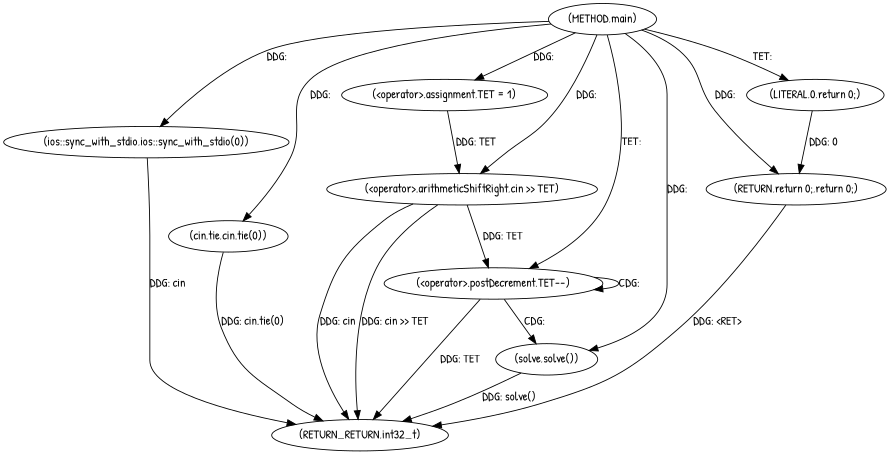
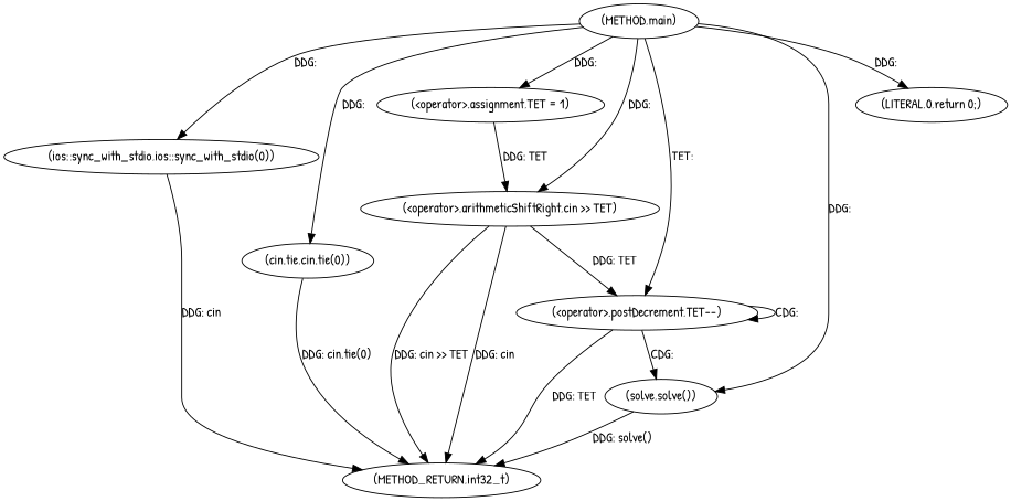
  digraph {
    fontname="Patrick Hand"
    node [fontname="Patrick Hand"]
    edge [fontname="Patrick Hand"]
    n1 [label="(METHOD,main)"]
    n2 [label="(ios::sync_with_stdio,ios::sync_with_stdio(0))"]
    n3 [label="(cin.tie,cin.tie(0))"]
    n4 [label="(<operator>.assignment,TET = 1)"]
    n5 [label="(<operator>.arithmeticShiftRight,cin >> TET)"]
-   n6 [label="(RETURN,return 0;,return 0;)"]
    n7 [label="(<operator>.postDecrement,TET--)"]
    n8 [label="(solve,solve())"]
    n9 [label="(LITERAL,0,return 0;)"]
-   n10 [label="(RETURN_RETURN,int32_t)"]
+   n10 [label="(METHOD_RETURN,int32_t)"]
    n1 -> n2 [label="DDG: "]
    n1 -> n3 [label="DDG: "]
    n1 -> n4 [label="DDG: "]
    n1 -> n5 [label="DDG: "]
-   n1 -> n6 [label="DDG: "]
    n1 -> n7 [label="TET: "]
    n1 -> n8 [label="DDG: "]
-   n1 -> n9 [label="TET: "]
+   n1 -> n9 [label="DDG: "]
    n2 -> n10 [label="DDG: cin"]
    n3 -> n10 [label="DDG: cin.tie(0)"]
    n4 -> n5 [label="DDG: TET"]
    n5 -> n7 [label="DDG: TET"]
    n5 -> n10 [label="DDG: cin >> TET"]
    n5 -> n10 [label="DDG: cin"]
-   n6 -> n10 [label="DDG: <RET>"]
    n7 -> n7 [label="CDG: "]
    n7 -> n8 [label="CDG: "]
    n7 -> n10 [label="DDG: TET"]
    n8 -> n10 [label="DDG: solve()"]
-   n9 -> n6 [label="DDG: 0"]
  }
